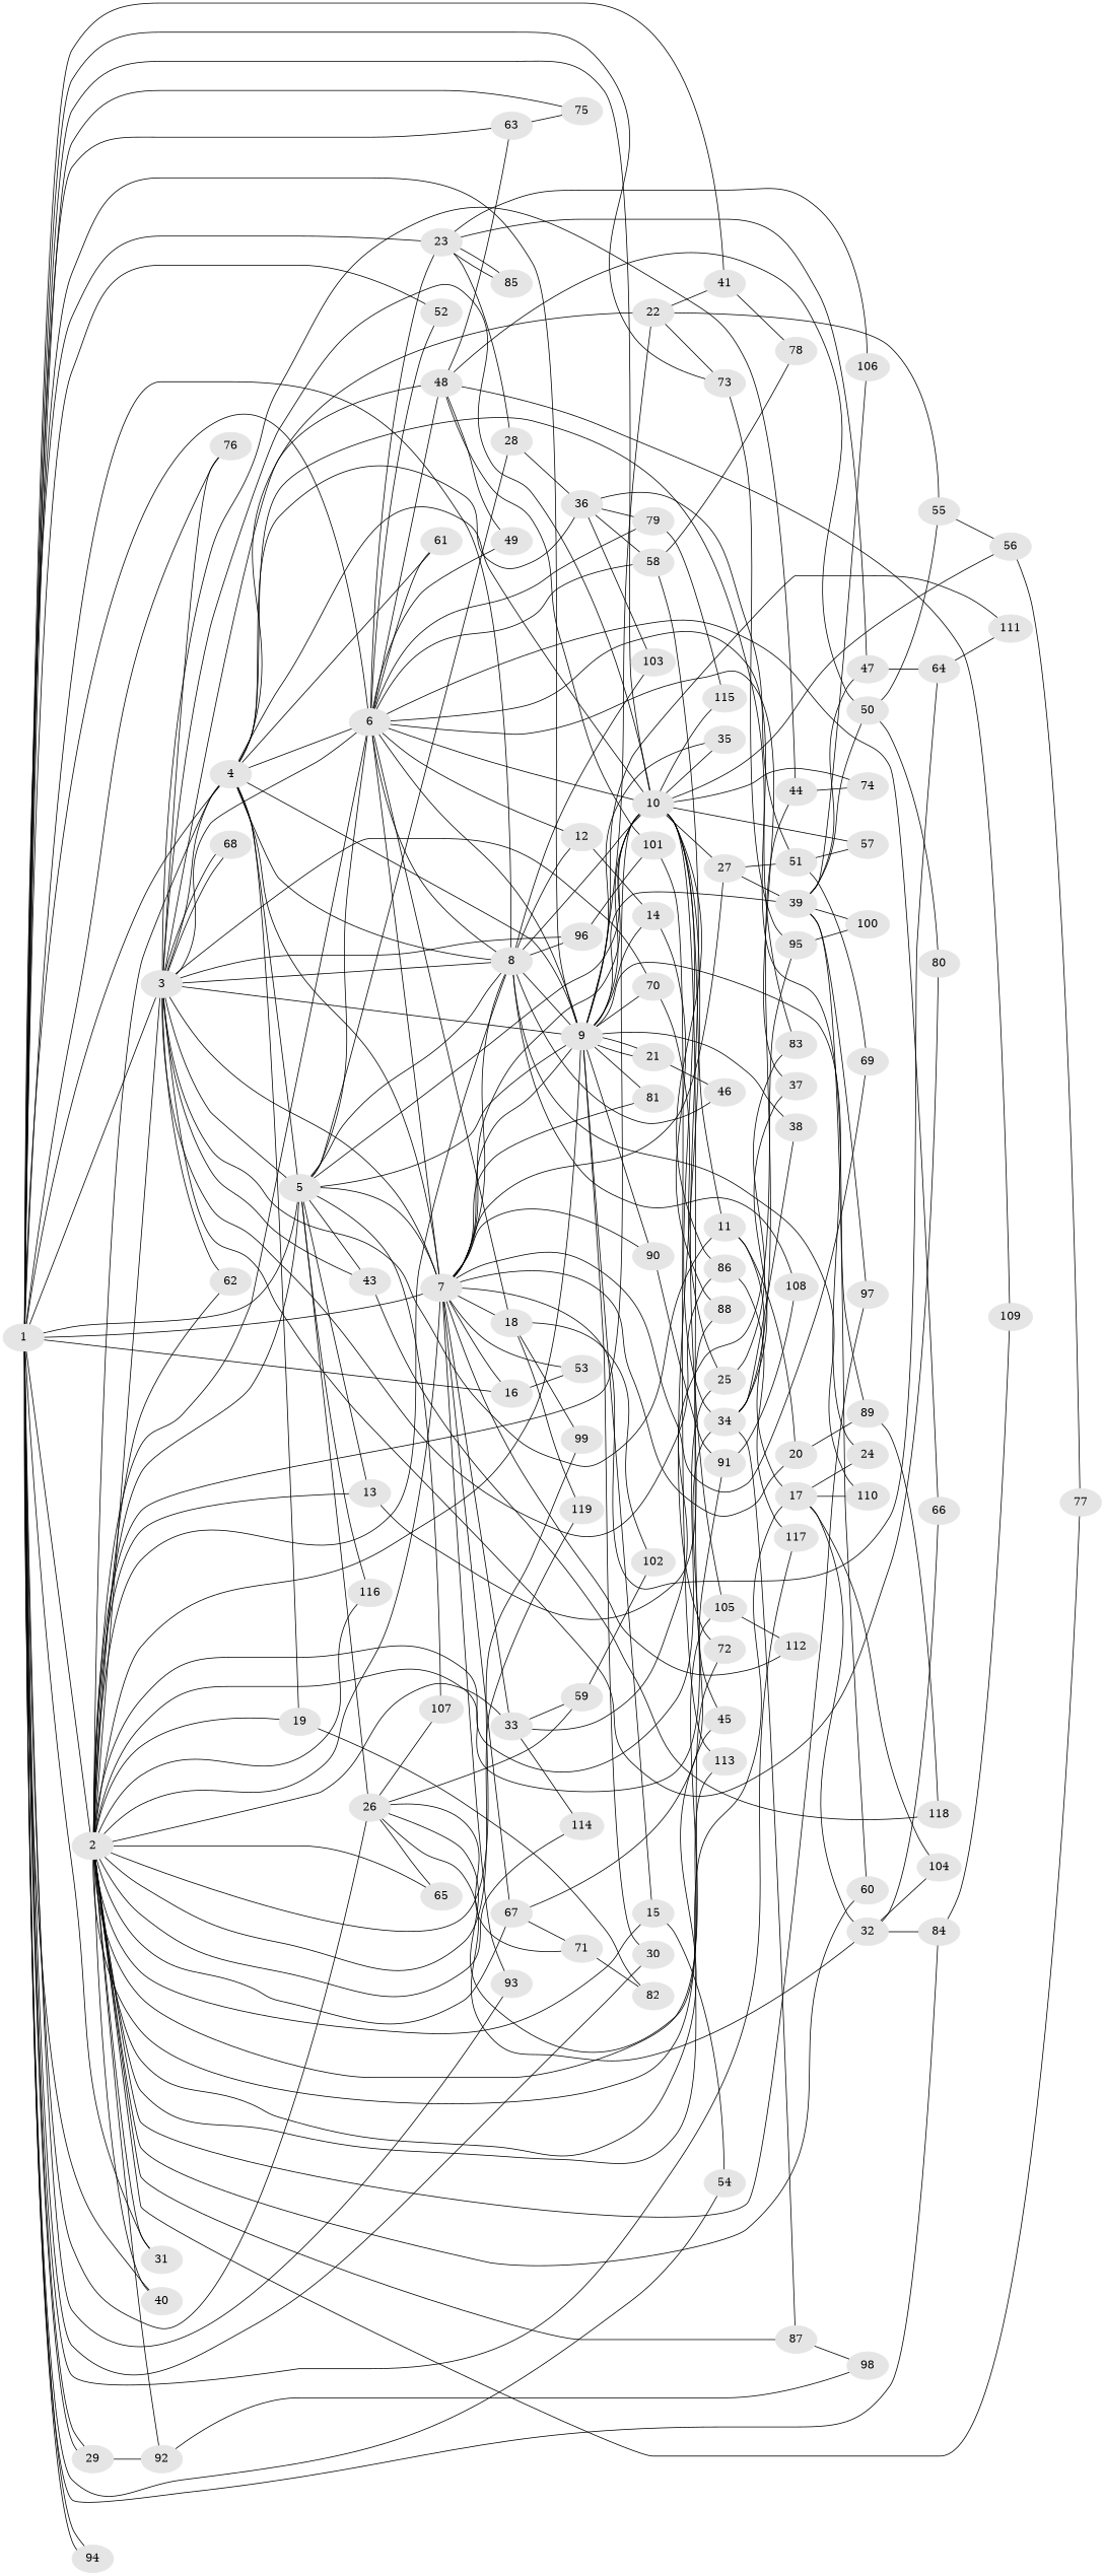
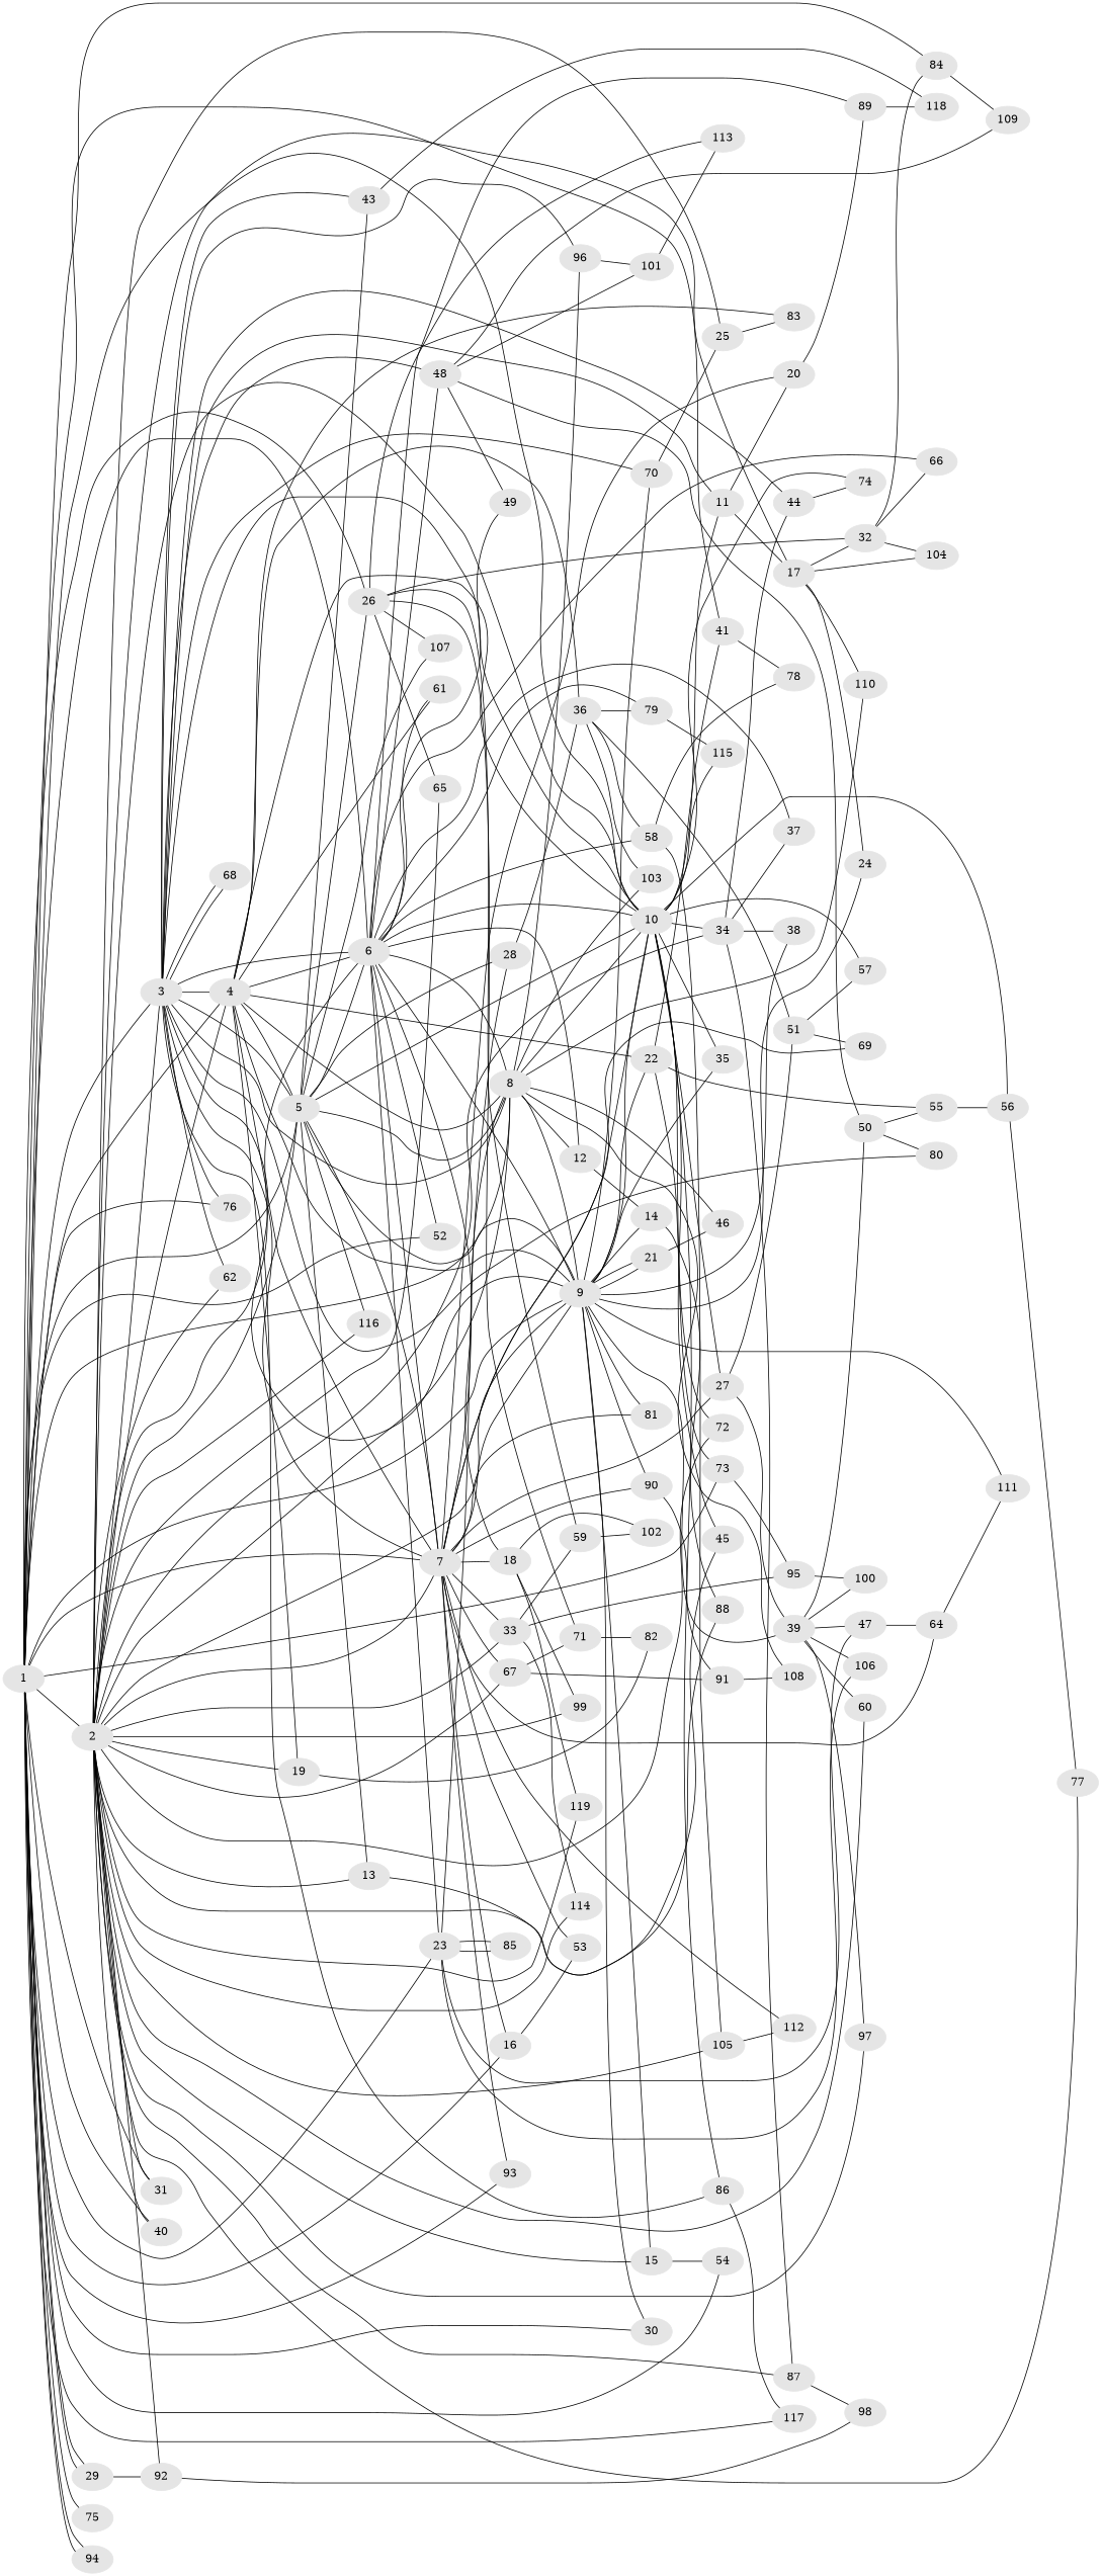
  graph {
    rankdir=LR
    node [color=gray90 style=filled]
    1
    2
    3
    4
    5
    6
    7
    8
    9
    10
    16
    23
    26
    29
    30
    31
    40
    41
    52
    54
-   63
    73
    75
    76
    84
    93
    94
    117
    13
    15
    17
    19
    25
    33
    34
    45
    60
    62
    65
    67
    72
    77
    87
    92
    97
    99
    105
    114
    116
    119
    11
    43
    44
    48
    68
    70
    80
    86
    96
    22
    36
    61
    83
    28
    107
    12
    18
    37
    49
    58
    66
    79
    89
    20
    27
    53
    64
    69
    81
    90
    112
    46
    103
    108
    110
    14
    21
    24
    35
    38
    39
    111
    56
    57
    74
    115
    47
    85
    106
    32
    59
    71
    113
    78
    95
    109
    88
    104
    82
    91
    98
    118
    50
    101
    55
    51
    102
    100
    1 -- 2
    1 -- 3
    1 -- 4
    1 -- 5
    1 -- 6
    1 -- 7
    1 -- 8
    1 -- 9
    1 -- 10
    1 -- 16
    1 -- 23
    1 -- 26
    1 -- 29
    1 -- 29
    1 -- 30
    1 -- 31
    1 -- 40
    1 -- 41
    1 -- 52
    1 -- 54
-   1 -- 63
    1 -- 73
    1 -- 75
    1 -- 76
    1 -- 84
    1 -- 93
    1 -- 94
    1 -- 94
    1 -- 117
    2 -- 3
    2 -- 4
    2 -- 5
    2 -- 6
    2 -- 7
    2 -- 8
    2 -- 9
    2 -- 10
    2 -- 31
    2 -- 40
    2 -- 13
    2 -- 15
    2 -- 17
    2 -- 19
    2 -- 25
    2 -- 33
    2 -- 34
    2 -- 45
    2 -- 60
    2 -- 62
    2 -- 65
    2 -- 67
    2 -- 72
    2 -- 77
    2 -- 87
    2 -- 92
    2 -- 97
    2 -- 99
    2 -- 105
    2 -- 114
    2 -- 116
    2 -- 119
    3 -- 4
    3 -- 5
    3 -- 6
    3 -- 7
    3 -- 8
    3 -- 9
    3 -- 10
    3 -- 76
    3 -- 62
    3 -- 11
    3 -- 43
    3 -- 44
    3 -- 48
    3 -- 68
    3 -- 68
    3 -- 70
    3 -- 80
    3 -- 86
    3 -- 96
    4 -- 5
    4 -- 6
    4 -- 7
    4 -- 8
    4 -- 9
    4 -- 10
    4 -- 19
    4 -- 22
    4 -- 36
    4 -- 61
    4 -- 83
    5 -- 6
    5 -- 7
    5 -- 8
    5 -- 9
    5 -- 10
    5 -- 26
    5 -- 13
    5 -- 116
    5 -- 43
    5 -- 28
    5 -- 107
    6 -- 7
    6 -- 8
    6 -- 9
    6 -- 10
    6 -- 23
    6 -- 52
    6 -- 48
    6 -- 61
    6 -- 12
    6 -- 18
    6 -- 37
    6 -- 49
    6 -- 58
    6 -- 66
    6 -- 79
    6 -- 89
    7 -- 8
    7 -- 9
    7 -- 10
    7 -- 16
    7 -- 93
    7 -- 33
    7 -- 67
    7 -- 18
    7 -- 20
    7 -- 27
    7 -- 53
    7 -- 64
    7 -- 69
    7 -- 81
    7 -- 90
    7 -- 112
    8 -- 9
    8 -- 10
    8 -- 96
    8 -- 12
    8 -- 46
    8 -- 103
    8 -- 108
    8 -- 110
    9 -- 10
    9 -- 30
    9 -- 15
    9 -- 70
    9 -- 22
    9 -- 81
    9 -- 90
    9 -- 14
    9 -- 21
    9 -- 21
    9 -- 24
    9 -- 35
    9 -- 38
    9 -- 39
    9 -- 111
    10 -- 34
    10 -- 45
    10 -- 72
    10 -- 11
    10 -- 86
    10 -- 27
    10 -- 35
    10 -- 56
    10 -- 57
    10 -- 74
    10 -- 115
    16 -- 53
    23 -- 28
    23 -- 47
    23 -- 85
    23 -- 85
    23 -- 106
    26 -- 65
    26 -- 107
    26 -- 32
    26 -- 59
    26 -- 71
    26 -- 113
    29 -- 92
    41 -- 78
-   63 -- 75
    73 -- 95
    84 -- 109
    13 -- 88
    15 -- 54
    17 -- 110
    17 -- 24
    17 -- 32
    17 -- 104
    19 -- 82
    25 -- 83
    33 -- 114
    33 -- 59
    33 -- 95
    34 -- 87
    34 -- 44
    34 -- 37
    34 -- 38
    67 -- 71
    67 -- 91
    87 -- 98
    92 -- 98
    105 -- 112
    11 -- 17
    11 -- 20
    43 -- 118
    44 -- 74
-   48 -- 63
    48 -- 49
    48 -- 109
    48 -- 50
    48 -- 101
    70 -- 25
    86 -- 117
    96 -- 101
    22 -- 41
    22 -- 73
    22 -- 55
    36 -- 58
    36 -- 79
    36 -- 103
    36 -- 51
    28 -- 36
    12 -- 14
    18 -- 99
    18 -- 119
    18 -- 102
    58 -- 105
    58 -- 78
    79 -- 115
    89 -- 118
    20 -- 89
    27 -- 39
    27 -- 51
    64 -- 111
    90 -- 91
    14 -- 88
    21 -- 46
    39 -- 60
    39 -- 97
    39 -- 47
    39 -- 106
    39 -- 50
    39 -- 100
    56 -- 77
    47 -- 64
    32 -- 84
    32 -- 66
    32 -- 104
    59 -- 102
    71 -- 82
    95 -- 100
    91 -- 108
    50 -- 80
    50 -- 55
    101 -- 113
    55 -- 56
    51 -- 69
    51 -- 57
  }
